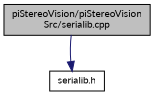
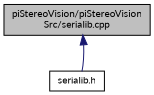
  digraph {
    fontname=Lato
    node [color=black fontname=Lato fontsize=10 shape=record style=filled]
    n1 [fillcolor=grey75 fontcolor=black height=0.2 label="piStereoVision/piStereoVision\lSrc/serialib.cpp" width=0.4]
    n2 [fillcolor=white height=0.2 label="serialib.h" width=0.4]
-   n1 -> n2 [color=midnightblue fontname=Lato fontsize=10 labelfontname=Helvetica labelfontsize=10 style=solid]
+   n2 -> n1 [color=midnightblue fontname=Lato fontsize=10 labelfontname=Helvetica labelfontsize=10 style=solid]
  }
